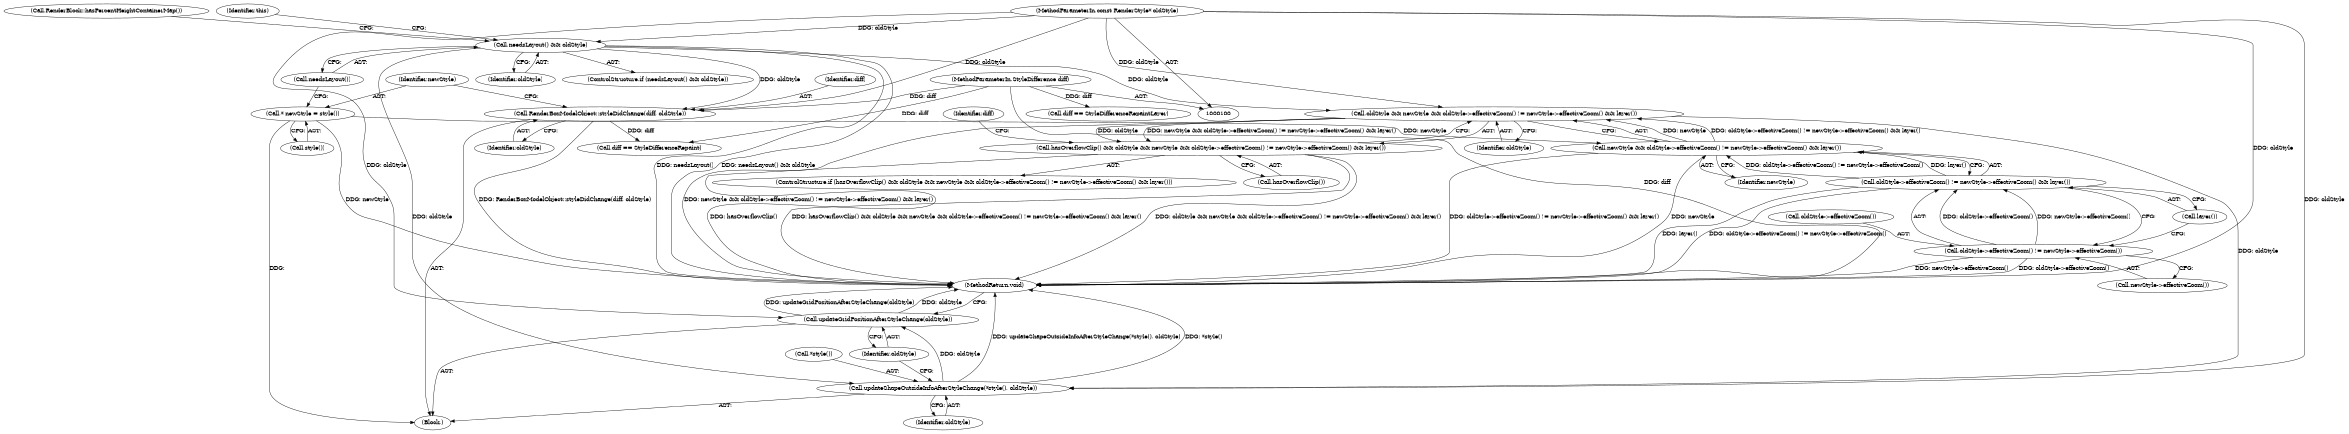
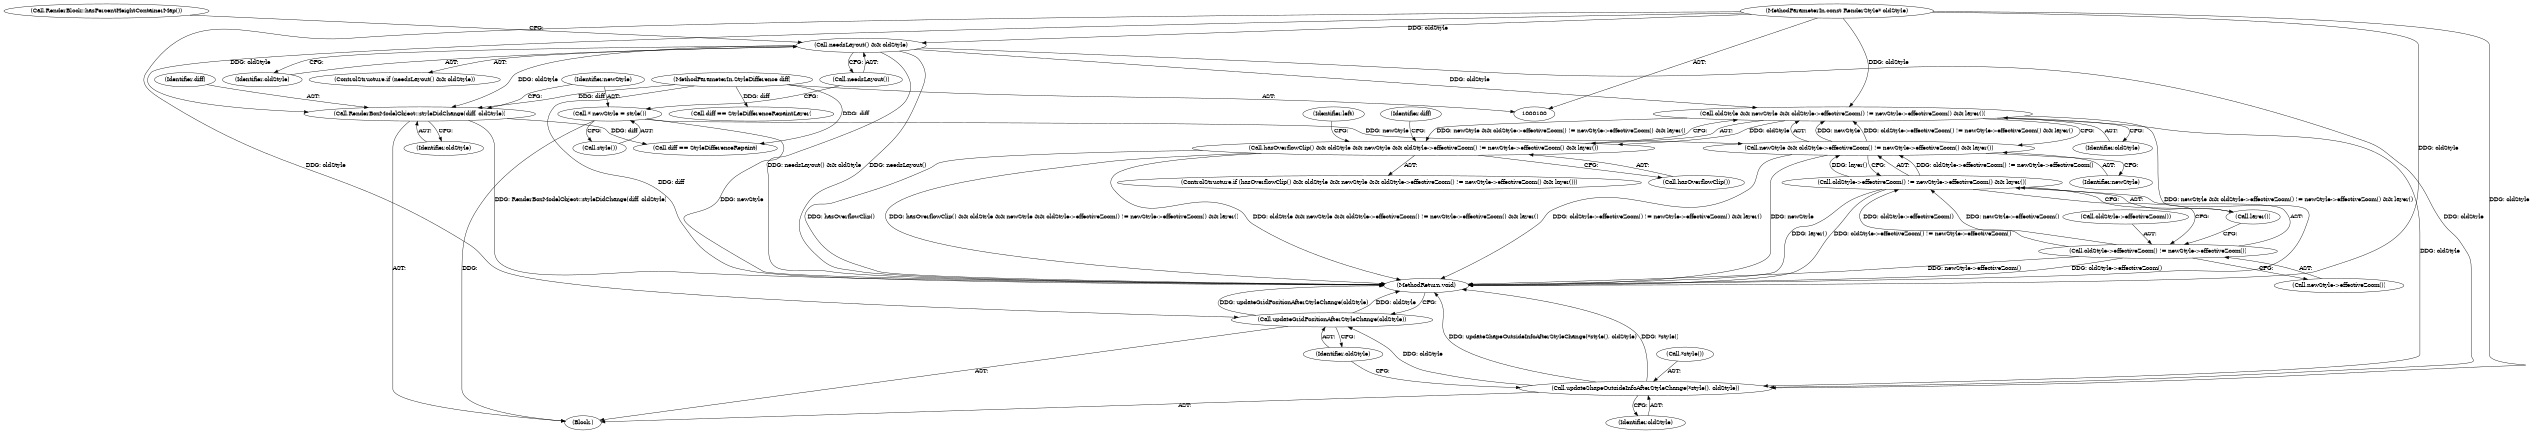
  digraph {
    n1 [label="(Call,oldStyle && newStyle && oldStyle->effectiveZoom() != newStyle->effectiveZoom() && layer())"]
    n2 [label="(Call,newStyle && oldStyle->effectiveZoom() != newStyle->effectiveZoom() && layer())"]
    n3 [label="(Call,hasOverflowClip() && oldStyle && newStyle && oldStyle->effectiveZoom() != newStyle->effectiveZoom() && layer())"]
    n4 [label="(Call,updateShapeOutsideInfoAfterStyleChange(*style(), oldStyle))"]
    n5 [label="(Identifier,oldStyle)"]
    n6 [label="(MethodReturn,void)"]
    n7 [label="(Call,oldStyle->effectiveZoom() != newStyle->effectiveZoom() && layer())"]
    n8 [label="(Identifier,newStyle)"]
    n9 [label="(Call,hasOverflowClip())"]
    n10 [label="(ControlStructure,if (hasOverflowClip() && oldStyle && newStyle && oldStyle->effectiveZoom() != newStyle->effectiveZoom() && layer()))"]
    n11 [label="(Block,)"]
    n12 [label="(Call,updateGridPositionAfterStyleChange(oldStyle))"]
    n13 [label="(Identifier,oldStyle)"]
    n14 [label="(Call,needsLayout() && oldStyle)"]
    n15 [label="(Identifier,oldStyle)"]
    n16 [label="(ControlStructure,if (needsLayout() && oldStyle))"]
    n17 [label="(Call,needsLayout())"]
    n18 [label="(Call,RenderBoxModelObject::styleDidChange(diff, oldStyle))"]
    n19 [label="(Call,* newStyle = style())"]
    n20 [label="(Call,diff == StyleDifferenceRepaint)"]
    n21 [label="(Identifier,oldStyle)"]
    n22 [label="(MethodParameterIn,StyleDifference diff)"]
    n23 [label="(Call,diff == StyleDifferenceRepaintLayer)"]
    1000100
    n25 [label="(MethodParameterIn,const RenderStyle* oldStyle)"]
    n26 [label="(Identifier,oldStyle)"]
    n27 [label="(Call,oldStyle->effectiveZoom() != newStyle->effectiveZoom())"]
    n28 [label="(Call,layer())"]
    n29 [label="(Call,style())"]
    n30 [label="(Call,newStyle->effectiveZoom())"]
    n31 [label="(Call,RenderBlock::hasPercentHeightContainerMap())"]
    n32 [label="(Call,*style())"]
    n33 [label="(Identifier,diff)"]
-   n34 [label="(Identifier,this)"]
    n35 [label="(Identifier,newStyle)"]
    n36 [label="(Call,oldStyle->effectiveZoom())"]
+   n37 [label="(Identifier,left)"]
    n38 [label="(Identifier,diff)"]
    n1 -> n2 [label="CFG: "]
    n1 -> n3 [label="AST: "]
    n1 -> n3 [label="DDG: oldStyle"]
    n1 -> n3 [label="DDG: newStyle && oldStyle->effectiveZoom() != newStyle->effectiveZoom() && layer()"]
    n1 -> n4 [label="DDG: oldStyle"]
    n1 -> n5 [label="CFG: "]
    n1 -> n6 [label="DDG: newStyle && oldStyle->effectiveZoom() != newStyle->effectiveZoom() && layer()"]
    n2 -> n1 [label="AST: "]
    n2 -> n1 [label="DDG: newStyle"]
    n2 -> n1 [label="DDG: oldStyle->effectiveZoom() != newStyle->effectiveZoom() && layer()"]
    n2 -> n6 [label="DDG: oldStyle->effectiveZoom() != newStyle->effectiveZoom() && layer()"]
    n2 -> n6 [label="DDG: newStyle"]
    n2 -> n7 [label="CFG: "]
    n2 -> n8 [label="CFG: "]
    n3 -> n1 [label="CFG: "]
    n3 -> n6 [label="DDG: hasOverflowClip()"]
    n3 -> n6 [label="DDG: hasOverflowClip() && oldStyle && newStyle && oldStyle->effectiveZoom() != newStyle->effectiveZoom() && layer()"]
    n3 -> n6 [label="DDG: oldStyle && newStyle && oldStyle->effectiveZoom() != newStyle->effectiveZoom() && layer()"]
    n3 -> n9 [label="CFG: "]
    n3 -> n10 [label="AST: "]
    n4 -> n6 [label="DDG: updateShapeOutsideInfoAfterStyleChange(*style(), oldStyle)"]
    n4 -> n6 [label="DDG: *style()"]
    n4 -> n11 [label="AST: "]
    n4 -> n12 [label="DDG: oldStyle"]
    n4 -> n13 [label="CFG: "]
    n5 -> n1 [label="AST: "]
    n6 -> n12 [label="CFG: "]
    n7 -> n2 [label="AST: "]
    n7 -> n2 [label="DDG: oldStyle->effectiveZoom() != newStyle->effectiveZoom()"]
    n7 -> n2 [label="DDG: layer()"]
    n7 -> n6 [label="DDG: oldStyle->effectiveZoom() != newStyle->effectiveZoom()"]
    n7 -> n6 [label="DDG: layer()"]
    n7 -> n27 [label="CFG: "]
    n7 -> n28 [label="CFG: "]
    n8 -> n2 [label="AST: "]
    n9 -> n3 [label="AST: "]
    n12 -> n6 [label="DDG: updateGridPositionAfterStyleChange(oldStyle)"]
    n12 -> n6 [label="DDG: oldStyle"]
    n12 -> n11 [label="AST: "]
    n12 -> n26 [label="CFG: "]
    n13 -> n4 [label="AST: "]
    n14 -> n1 [label="DDG: oldStyle"]
    n14 -> n4 [label="DDG: oldStyle"]
    n14 -> n6 [label="DDG: needsLayout()"]
    n14 -> n6 [label="DDG: needsLayout() && oldStyle"]
    n14 -> n15 [label="CFG: "]
    n14 -> n16 [label="AST: "]
    n14 -> n17 [label="CFG: "]
    n14 -> n18 [label="DDG: oldStyle"]
    n15 -> n14 [label="AST: "]
    n17 -> n14 [label="AST: "]
    n17 -> n19 [label="CFG: "]
    n18 -> n6 [label="DDG: RenderBoxModelObject::styleDidChange(diff, oldStyle)"]
    n18 -> n11 [label="AST: "]
    n18 -> n20 [label="DDG: diff"]
    n18 -> n21 [label="CFG: "]
    n19 -> n2 [label="DDG: newStyle"]
    n19 -> n6 [label="DDG: newStyle"]
    n19 -> n11 [label="DDG: "]
    n19 -> n29 [label="CFG: "]
    n21 -> n18 [label="AST: "]
    n22 -> n6 [label="DDG: diff"]
    n22 -> n18 [label="DDG: diff"]
    n22 -> n20 [label="DDG: diff"]
    n22 -> n23 [label="DDG: diff"]
    n22 -> 1000100 [label="AST: "]
    n25 -> n1 [label="DDG: oldStyle"]
    n25 -> n4 [label="DDG: oldStyle"]
    n25 -> n6 [label="DDG: oldStyle"]
    n25 -> n12 [label="DDG: oldStyle"]
    n25 -> n14 [label="DDG: oldStyle"]
    n25 -> n18 [label="DDG: oldStyle"]
    n25 -> 1000100 [label="AST: "]
    n26 -> n4 [label="CFG: "]
    n26 -> n12 [label="AST: "]
    n27 -> n6 [label="DDG: newStyle->effectiveZoom()"]
    n27 -> n6 [label="DDG: oldStyle->effectiveZoom()"]
    n27 -> n7 [label="AST: "]
    n27 -> n7 [label="DDG: oldStyle->effectiveZoom()"]
    n27 -> n7 [label="DDG: newStyle->effectiveZoom()"]
    n27 -> n30 [label="CFG: "]
    n28 -> n7 [label="AST: "]
    n28 -> n27 [label="CFG: "]
    n29 -> n19 [label="AST: "]
    n30 -> n27 [label="AST: "]
    n31 -> n14 [label="CFG: "]
    n32 -> n4 [label="AST: "]
    n33 -> n18 [label="AST: "]
-   n34 -> n14 [label="CFG: "]
    n35 -> n18 [label="CFG: "]
    n35 -> n19 [label="AST: "]
    n36 -> n27 [label="AST: "]
+   n37 -> n3 [label="CFG: "]
    n38 -> n3 [label="CFG: "]
  }
